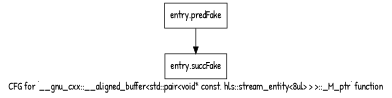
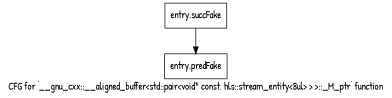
  digraph {
    label="CFG for '__gnu_cxx::__aligned_buffer\<std::pair\<void* const, hls::stream_entity\<8ul\> \> \>::_M_ptr' function"
    fontname="Patrick Hand"
    node [shape=record fontname="Patrick Hand"]
    n1 [label="{entry.predFake}"]
    n2 [filename="/tools/Xilinx/Vitis_HLS/2023.1/tps/lnx64/gcc-8.3.0/lib/gcc/x86_64-pc-linux-gnu/8.3.0/../../../../include/c++/8.3.0/ext/aligned_buffer.h" label="{entry.succFake}" linenumber=115]
-   n1 -> n2 [execusionnum=7 filename="/tools/Xilinx/Vitis_HLS/2023.1/tps/lnx64/gcc-8.3.0/lib/gcc/x86_64-pc-linux-gnu/8.3.0/../../../../include/c++/8.3.0/ext/aligned_buffer.h" fontname="Patrick Hand"]
+   n2 -> n1 [execusionnum=7 filename="/tools/Xilinx/Vitis_HLS/2023.1/tps/lnx64/gcc-8.3.0/lib/gcc/x86_64-pc-linux-gnu/8.3.0/../../../../include/c++/8.3.0/ext/aligned_buffer.h" fontname="Patrick Hand"]
  }
